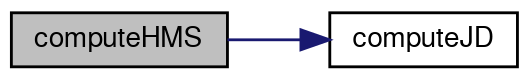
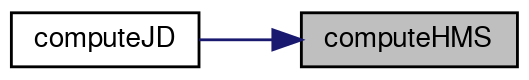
  digraph {
    rankdir=LR
    node [color=black fontname=FreeSans fontsize=10 shape=record style=filled]
    n1 [fillcolor=grey75 fontcolor=black height=0.2 label=computeHMS width=0.4]
    n2 [fillcolor=white height=0.2 label=computeJD width=0.4]
-   n1 -> n2 [color=midnightblue fontname=FreeSans fontsize=10 labelfontname=FreeSans labelfontsize=10 style=solid]
+   n2 -> n1 [color=midnightblue fontname=FreeSans fontsize=10 labelfontname=FreeSans labelfontsize=10 style=solid]
  }
